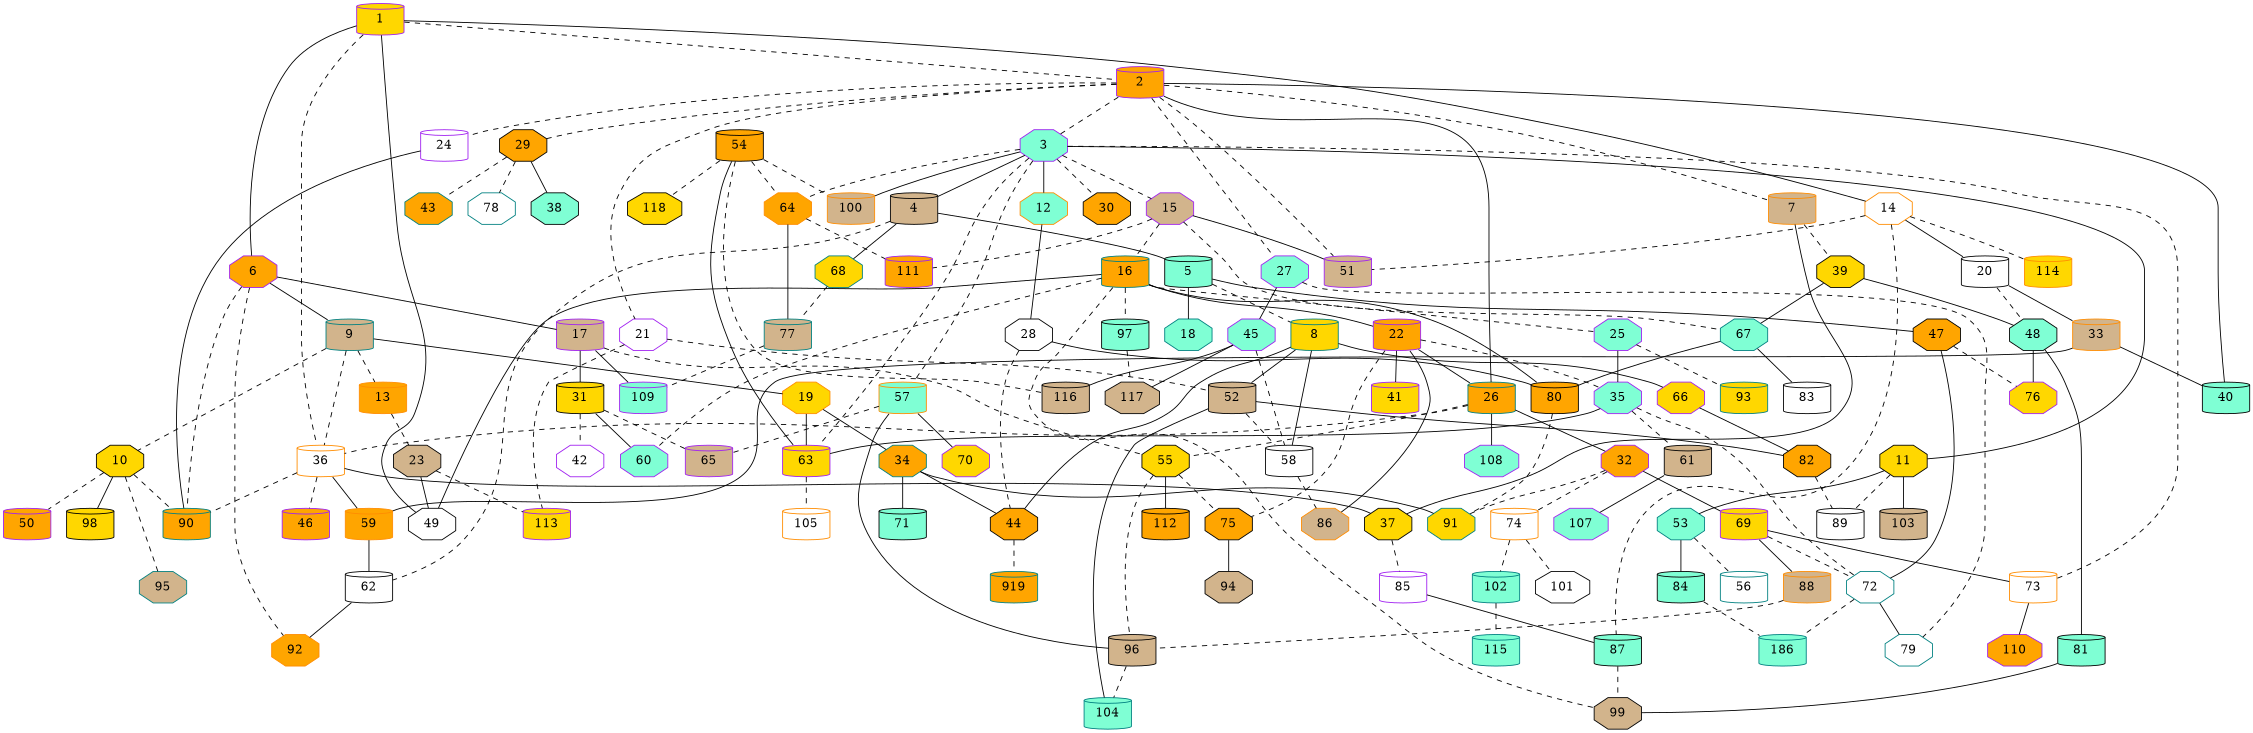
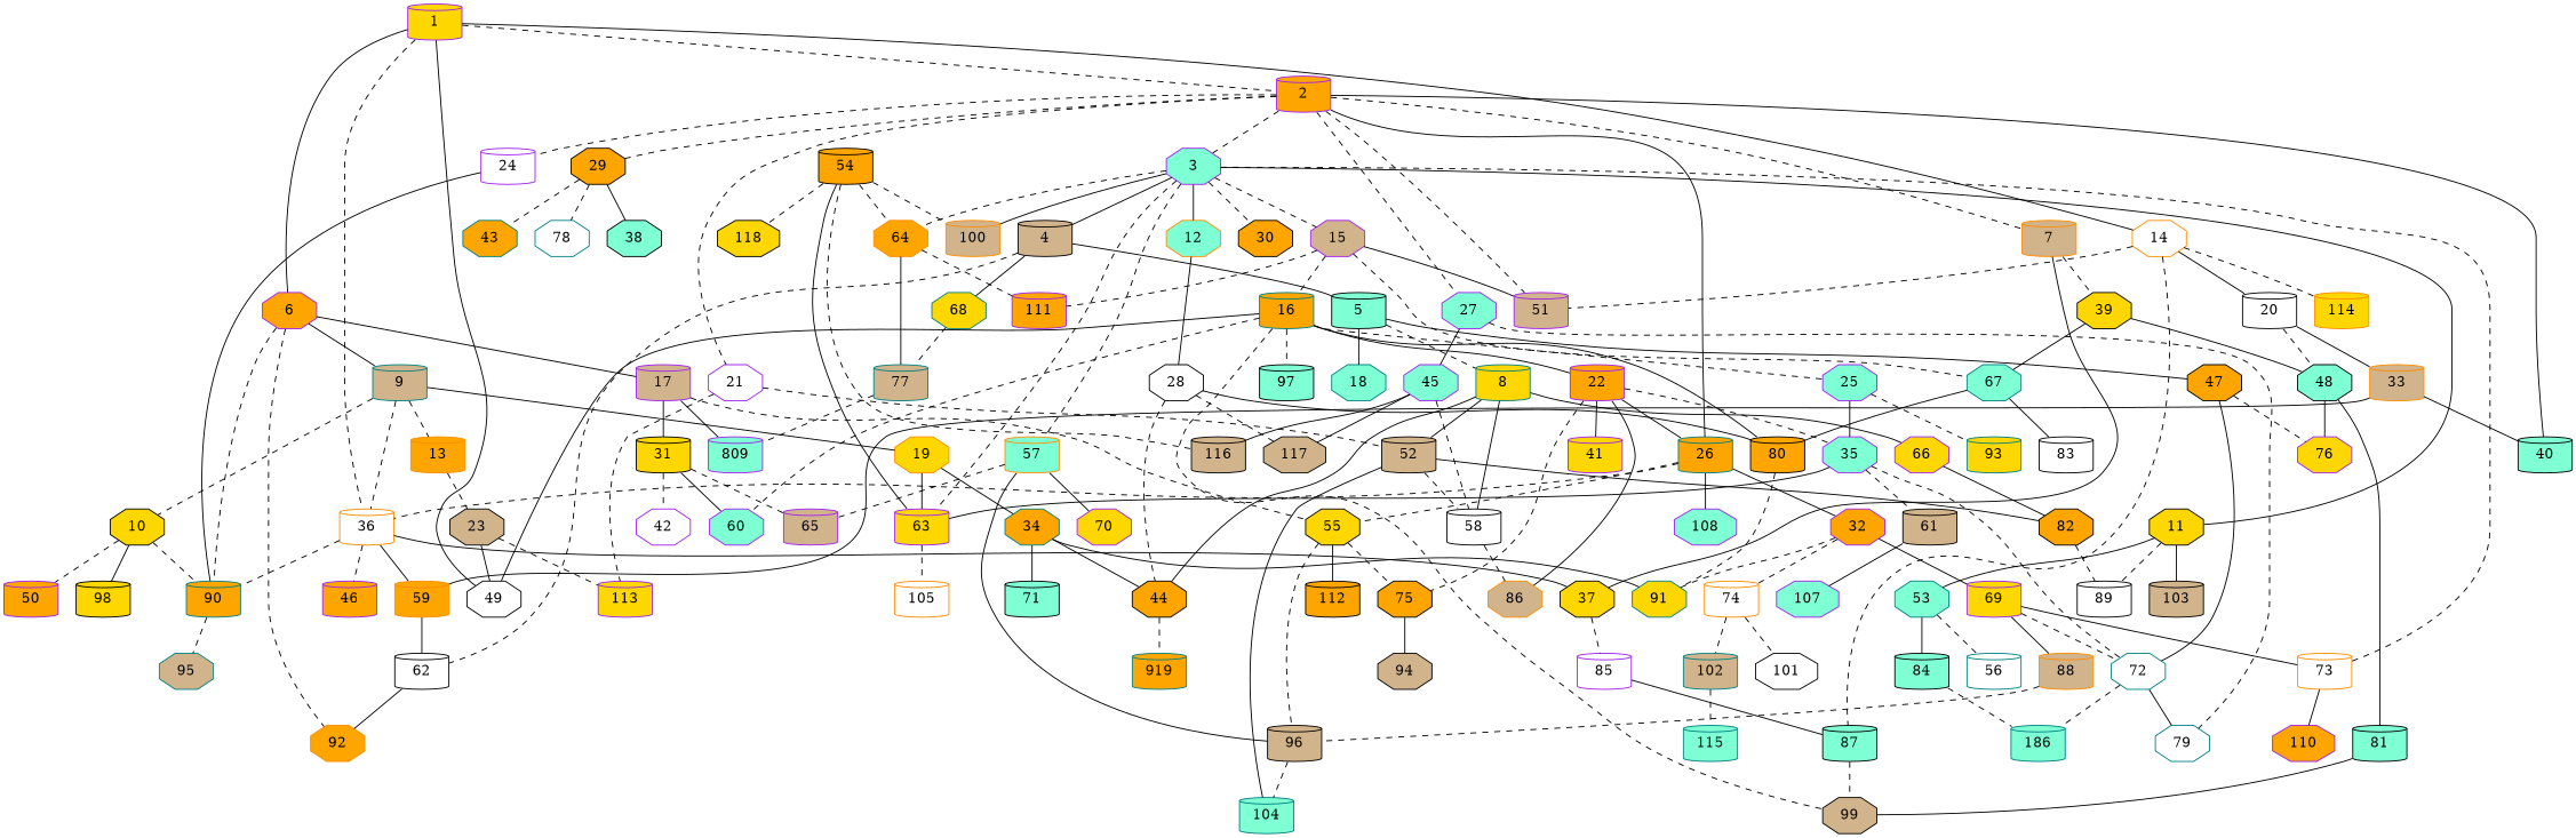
  graph {
    node [color=black fillcolor=orange shape=cylinder style=filled]
    edge [style=dashed]
    1 [color=purple fillcolor=gold]
    2 [color=purple]
    6 [color=purple shape=octagon]
    14 [color=darkorange fillcolor=white shape=octagon]
    36 [color=darkorange fillcolor=white]
    49 [fillcolor=white shape=octagon]
    3 [color=purple fillcolor=aquamarine shape=octagon]
    7 [color=darkorange fillcolor=tan]
    21 [color=purple fillcolor=white shape=octagon]
    24 [color=purple fillcolor=white]
    26 [color=teal]
    27 [color=purple fillcolor=aquamarine shape=octagon]
    29 [shape=octagon]
    40 [fillcolor=aquamarine]
    51 [color=purple fillcolor=tan]
    9 [color=teal fillcolor=tan]
    17 [color=purple fillcolor=tan]
    90 [color=teal]
    92 [color=darkorange shape=octagon]
    20 [fillcolor=white]
    87 [fillcolor=aquamarine]
    114 [color=darkorange fillcolor=gold]
    37 [fillcolor=gold shape=octagon]
    59 [color=darkorange]
    46 [color=purple]
    4 [fillcolor=tan]
    11 [fillcolor=gold shape=octagon]
    12 [color=darkorange fillcolor=aquamarine shape=octagon]
    15 [color=purple fillcolor=tan shape=octagon]
    30 [shape=octagon]
    57 [color=darkorange fillcolor=aquamarine]
    63 [color=purple fillcolor=gold]
    64 [color=darkorange shape=octagon]
    73 [color=darkorange fillcolor=white]
    100 [color=darkorange fillcolor=tan]
    39 [fillcolor=gold shape=octagon]
    52 [fillcolor=tan]
    113 [color=purple fillcolor=gold]
    55 [fillcolor=gold shape=octagon]
    32 [color=purple shape=octagon]
    108 [color=purple fillcolor=aquamarine shape=octagon]
    45 [color=purple fillcolor=aquamarine shape=octagon]
    79 [color=teal fillcolor=white shape=octagon]
    38 [fillcolor=aquamarine shape=octagon]
    43 [color=teal shape=octagon]
    78 [color=teal fillcolor=white shape=octagon]
    5 [fillcolor=aquamarine]
    62 [fillcolor=white]
    68 [color=teal fillcolor=gold shape=octagon]
    53 [color=teal fillcolor=aquamarine shape=octagon]
    89 [fillcolor=white]
    103 [fillcolor=tan]
    28 [fillcolor=white shape=octagon]
    16 [color=teal]
    67 [color=teal fillcolor=aquamarine shape=octagon]
    111 [color=purple]
    65 [color=purple fillcolor=tan]
    96 [fillcolor=tan]
    70 [color=purple fillcolor=gold shape=octagon]
    105 [color=darkorange fillcolor=white]
    77 [color=teal fillcolor=tan]
    110 [color=purple shape=octagon]
    8 [color=teal fillcolor=gold]
    18 [color=teal fillcolor=aquamarine shape=octagon]
    47 [shape=octagon]
    44 [shape=octagon]
    58 [fillcolor=white]
    66 [color=purple fillcolor=gold shape=octagon]
    72 [color=teal fillcolor=white shape=octagon]
    76 [color=purple fillcolor=gold shape=octagon]
    10 [fillcolor=gold shape=octagon]
    13 [color=darkorange]
    19 [color=darkorange fillcolor=gold shape=octagon]
    31 [fillcolor=gold]
-   109 [color=purple fillcolor=aquamarine]
+   109 [color=purple fillcolor=aquamarine label=809]
    95 [color=teal fillcolor=tan shape=octagon]
    85 [color=purple fillcolor=white]
    48 [fillcolor=aquamarine shape=octagon]
    n79 [color=teal label=919]
    82 [shape=octagon]
    104 [color=teal fillcolor=aquamarine]
    86 [color=darkorange fillcolor=tan shape=octagon]
    50 [color=purple]
    98 [fillcolor=gold]
    23 [fillcolor=tan shape=octagon]
    34 [color=teal shape=octagon]
    56 [color=teal fillcolor=white]
    84 [fillcolor=aquamarine]
    80
    117 [fillcolor=tan shape=octagon]
    33 [color=darkorange fillcolor=tan]
    99 [fillcolor=tan shape=octagon]
    22 [color=purple]
    25 [color=purple fillcolor=aquamarine shape=octagon]
    60 [color=purple fillcolor=aquamarine shape=octagon]
    97 [fillcolor=aquamarine]
    83 [fillcolor=white]
    35 [color=purple fillcolor=aquamarine shape=octagon]
    41 [color=purple fillcolor=gold]
    75 [shape=octagon]
    93 [color=teal fillcolor=gold]
    91 [color=teal fillcolor=gold shape=octagon]
    42 [color=purple fillcolor=white shape=octagon]
    112
    71 [fillcolor=aquamarine]
    81 [fillcolor=aquamarine]
    61 [fillcolor=tan]
    94 [fillcolor=tan shape=octagon]
    69 [color=purple fillcolor=gold]
    74 [color=darkorange fillcolor=white]
    116 [fillcolor=tan]
    88 [color=darkorange fillcolor=tan]
    101 [fillcolor=white shape=octagon]
-   102 [color=teal fillcolor=aquamarine]
+   102 [color=teal fillcolor=tan]
    107 [color=purple fillcolor=aquamarine shape=octagon]
    n116 [color=teal fillcolor=aquamarine label=186]
    54
    118 [fillcolor=gold shape=octagon]
    115 [color=teal fillcolor=aquamarine]
    1 -- 2
    1 -- 6 [style=solid]
    1 -- 14 [style=solid]
    1 -- 36
    1 -- 49 [style=solid]
    2 -- 3
    2 -- 7
    2 -- 21
    2 -- 24
    2 -- 26 [style=solid]
    2 -- 27
    2 -- 29
    2 -- 40 [style=solid]
    2 -- 51
    6 -- 9 [style=solid]
    6 -- 17 [style=solid]
    6 -- 90
    6 -- 92
    14 -- 51
    14 -- 20 [style=solid]
    14 -- 87
    14 -- 114
    36 -- 90
    36 -- 37 [style=solid]
    36 -- 59 [style=solid]
    36 -- 46
    3 -- 4 [style=solid]
    3 -- 11 [style=solid]
    3 -- 12 [style=solid]
    3 -- 15
    3 -- 30
    3 -- 57
    3 -- 63
    3 -- 64
    3 -- 73
    3 -- 100 [style=solid]
    7 -- 37 [style=solid]
    7 -- 39
    21 -- 52
    21 -- 113
    24 -- 90 [style=solid]
    26 -- 36
    26 -- 55
    26 -- 32 [style=solid]
    26 -- 108 [style=solid]
    27 -- 45 [style=solid]
    27 -- 79
    29 -- 38 [style=solid]
    29 -- 43
    29 -- 78
    9 -- 36
    9 -- 10
    9 -- 13
    9 -- 19 [style=solid]
    17 -- 55
    17 -- 31 [style=solid]
    17 -- 109 [style=solid]
-   10 -- 95
+   90 -- 95
    20 -- 48
    20 -- 33 [style=solid]
    87 -- 99
    37 -- 85
    59 -- 62 [style=solid]
    4 -- 5 [style=solid]
    4 -- 62
    4 -- 68 [style=solid]
    11 -- 53 [style=solid]
    11 -- 89
    11 -- 103 [style=solid]
    12 -- 28 [style=solid]
    15 -- 51 [style=solid]
    15 -- 16
    15 -- 67
    15 -- 111
    57 -- 65
    57 -- 96 [style=solid]
    57 -- 70 [style=solid]
    63 -- 105
    64 -- 111
    64 -- 77 [style=solid]
    73 -- 110 [style=solid]
    39 -- 67 [style=solid]
    39 -- 48 [style=solid]
    52 -- 58
    52 -- 82 [style=solid]
    52 -- 104 [style=solid]
    55 -- 96
    55 -- 75
    55 -- 112 [style=solid]
    32 -- 91
    32 -- 69 [style=solid]
    32 -- 74
    45 -- 58
    45 -- 117 [style=solid]
    45 -- 116 [style=solid]
    5 -- 8
    5 -- 18 [style=solid]
    5 -- 47 [style=solid]
    62 -- 92 [style=solid]
    68 -- 77
    53 -- 56
    53 -- 84 [style=solid]
    28 -- 44
    28 -- 80 [style=solid]
-   97 -- 117
+   28 -- 117
    16 -- 49 [style=solid]
    16 -- 80 [style=solid]
    16 -- 99
    16 -- 22 [style=solid]
    16 -- 25
    16 -- 60
    16 -- 97
    67 -- 80 [style=solid]
    67 -- 83 [style=solid]
    96 -- 104
    77 -- 109
    8 -- 52 [style=solid]
    8 -- 44 [style=solid]
    8 -- 58 [style=solid]
    8 -- 66 [style=solid]
    47 -- 72 [style=solid]
    47 -- 76
    44 -- n79
    58 -- 86
    66 -- 82 [style=solid]
    72 -- 79 [style=solid]
    72 -- n116
    10 -- 90
    10 -- 50
    10 -- 98 [style=solid]
    13 -- 23
    19 -- 63 [style=solid]
    19 -- 34 [style=solid]
    31 -- 65
    31 -- 60 [style=solid]
    31 -- 42
    85 -- 87 [style=solid]
    48 -- 76 [style=solid]
    48 -- 81 [style=solid]
    82 -- 89
    23 -- 49 [style=solid]
    23 -- 113
    34 -- 44 [style=solid]
    34 -- 91 [style=solid]
    34 -- 71 [style=solid]
    84 -- n116
    80 -- 91
    33 -- 40 [style=solid]
    33 -- 59 [style=solid]
    22 -- 26 [style=solid]
    22 -- 86 [style=solid]
    22 -- 35
    22 -- 41 [style=solid]
    22 -- 75
    25 -- 35 [style=solid]
    25 -- 93
    35 -- 63 [style=solid]
    35 -- 72
    35 -- 61
    75 -- 94 [style=solid]
    81 -- 99 [style=solid]
    61 -- 107 [style=solid]
    69 -- 73 [style=solid]
    69 -- 72
    69 -- 88 [style=solid]
    74 -- 101
    74 -- 102
    88 -- 96
    102 -- 115
    54 -- 63 [style=solid]
    54 -- 64
    54 -- 100
    54 -- 116
    54 -- 118
  }
